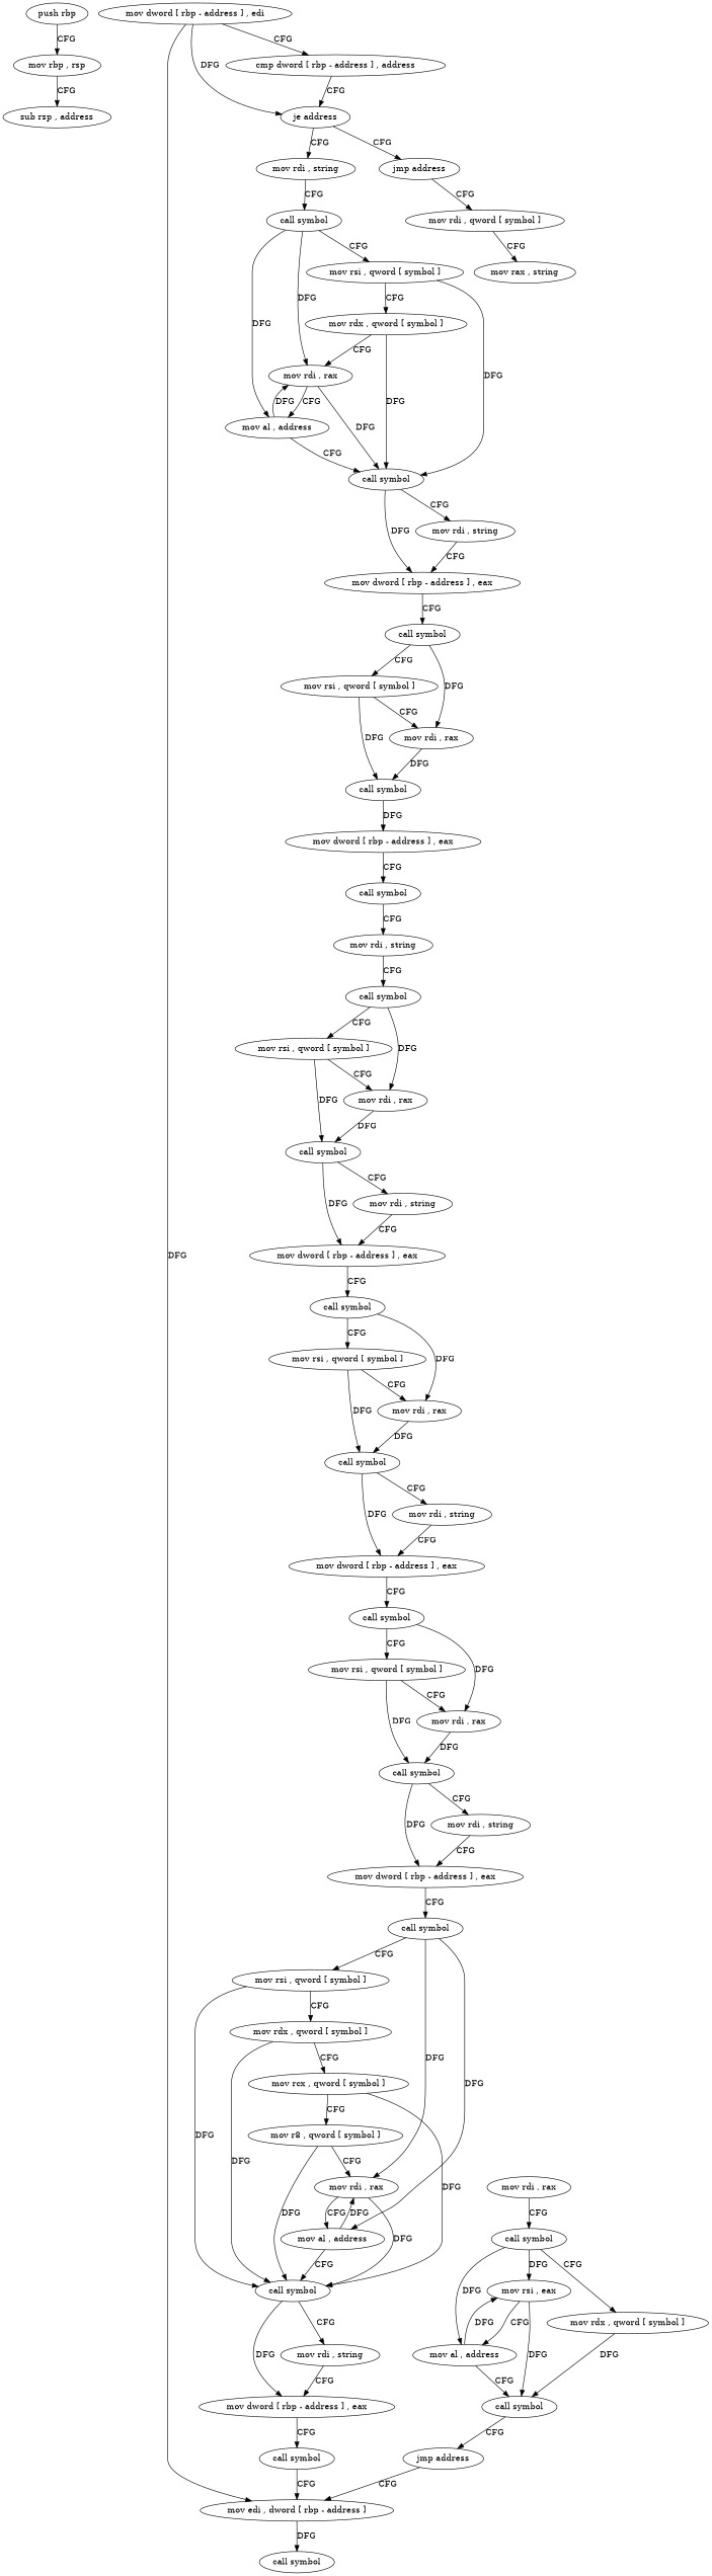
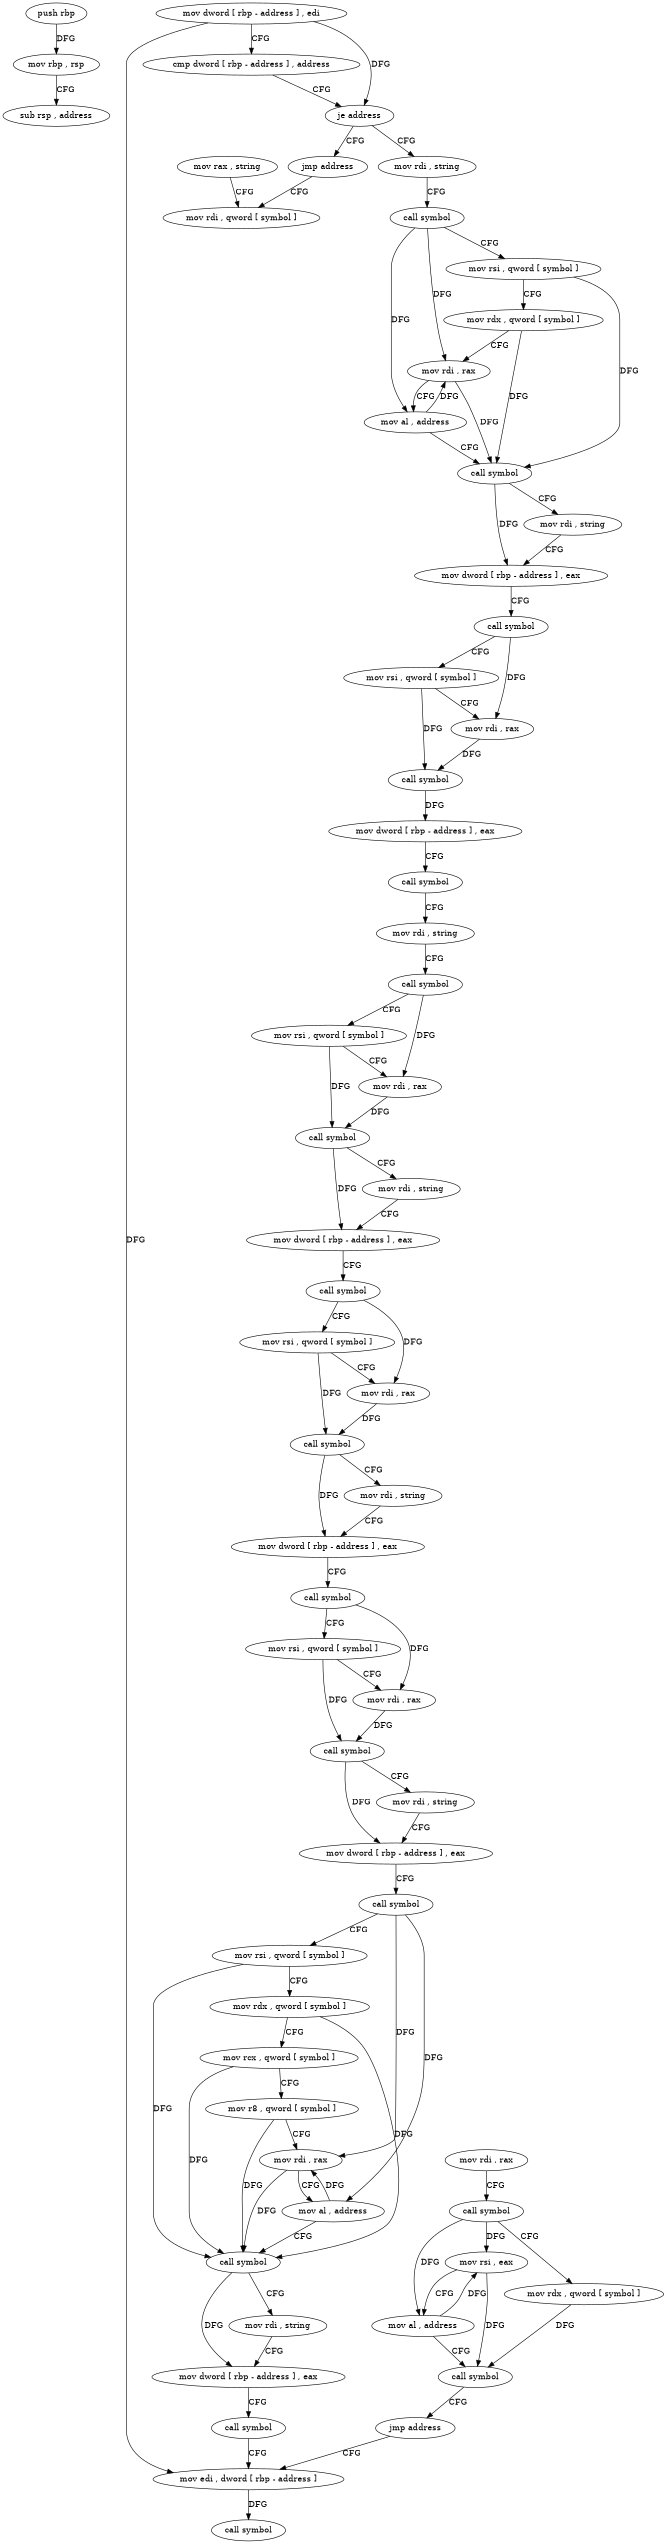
  digraph {
    n1 [label="push rbp"]
    n2 [label="mov rbp , rsp"]
    n3 [label="sub rsp , address"]
    n4 [label="mov dword [ rbp - address ] , edi"]
    n5 [label="cmp dword [ rbp - address ] , address"]
    n6 [label="je address"]
    n7 [label="mov edi , dword [ rbp - address ]"]
    n8 [label="mov rdi , string"]
    n9 [label="jmp address"]
    n10 [label="call symbol"]
    n11 [label="call symbol"]
    n12 [label="mov rdi , qword [ symbol ]"]
    n13 [label="mov rsi , qword [ symbol ]"]
    n14 [label="mov rdi , rax"]
    n15 [label="mov al , address"]
    n16 [label="mov rax , string"]
    n17 [label="mov rdx , qword [ symbol ]"]
    n18 [label="call symbol"]
    n19 [label="mov rdi , string"]
    n20 [label="mov dword [ rbp - address ] , eax"]
    n21 [label="call symbol"]
    n22 [label="mov rsi , qword [ symbol ]"]
    n23 [label="mov rdi , rax"]
    n24 [label="call symbol"]
    n25 [label="mov dword [ rbp - address ] , eax"]
    n26 [label="call symbol"]
    n27 [label="mov rdi , string"]
    n28 [label="call symbol"]
    n29 [label="mov rsi , qword [ symbol ]"]
    n30 [label="mov rdi , rax"]
    n31 [label="call symbol"]
    n32 [label="mov rdi , string"]
    n33 [label="mov dword [ rbp - address ] , eax"]
    n34 [label="call symbol"]
    n35 [label="mov rsi , qword [ symbol ]"]
    n36 [label="mov rdi , rax"]
    n37 [label="call symbol"]
    n38 [label="mov rdi , string"]
    n39 [label="mov dword [ rbp - address ] , eax"]
    n40 [label="call symbol"]
    n41 [label="mov rsi , qword [ symbol ]"]
    n42 [label="mov rdi , rax"]
    n43 [label="call symbol"]
    n44 [label="mov rdi , string"]
    n45 [label="mov dword [ rbp - address ] , eax"]
    n46 [label="call symbol"]
    n47 [label="mov rsi , qword [ symbol ]"]
    n48 [label="mov rdi , rax"]
    n49 [label="mov al , address"]
    n50 [label="mov rdx , qword [ symbol ]"]
    n51 [label="call symbol"]
    n52 [label="mov rcx , qword [ symbol ]"]
    n53 [label="mov rdi , string"]
    n54 [label="mov dword [ rbp - address ] , eax"]
    n55 [label="mov r8 , qword [ symbol ]"]
    n56 [label="call symbol"]
    n57 [label="mov rdi , rax"]
    n58 [label="call symbol"]
    n59 [label="mov rdx , qword [ symbol ]"]
    n60 [label="mov rsi , eax"]
    n61 [label="mov al , address"]
    n62 [label="call symbol"]
    n63 [label="jmp address"]
-   n1 -> n2 [label=CFG]
+   n1 -> n2 [label=DFG]
    n2 -> n3 [label=CFG]
    n4 -> n5 [label=CFG]
    n4 -> n6 [label=DFG]
    n4 -> n7 [label=DFG]
    n5 -> n6 [label=CFG]
    n6 -> n8 [label=CFG]
    n6 -> n9 [label=CFG]
    n7 -> n10 [label=DFG]
    n8 -> n11 [label=CFG]
    n9 -> n12 [label=CFG]
    n11 -> n13 [label=CFG]
    n11 -> n14 [label=DFG]
    n11 -> n15 [label=DFG]
-   n12 -> n16 [label=CFG]
+   n16 -> n12 [label=CFG]
    n13 -> n17 [label=CFG]
    n13 -> n18 [label=DFG]
    n14 -> n15 [label=CFG]
    n14 -> n18 [label=DFG]
    n15 -> n14 [label=DFG]
    n15 -> n18 [label=CFG]
    n17 -> n14 [label=CFG]
    n17 -> n18 [label=DFG]
    n18 -> n19 [label=CFG]
    n18 -> n20 [label=DFG]
    n19 -> n20 [label=CFG]
    n20 -> n21 [label=CFG]
    n21 -> n22 [label=CFG]
    n21 -> n23 [label=DFG]
    n22 -> n23 [label=CFG]
    n22 -> n24 [label=DFG]
    n23 -> n24 [label=DFG]
    n24 -> n25 [label=DFG]
    n25 -> n26 [label=CFG]
    n26 -> n27 [label=CFG]
    n27 -> n28 [label=CFG]
    n28 -> n29 [label=CFG]
    n28 -> n30 [label=DFG]
    n29 -> n30 [label=CFG]
    n29 -> n31 [label=DFG]
    n30 -> n31 [label=DFG]
    n31 -> n32 [label=CFG]
    n31 -> n33 [label=DFG]
    n32 -> n33 [label=CFG]
    n33 -> n34 [label=CFG]
    n34 -> n35 [label=CFG]
    n34 -> n36 [label=DFG]
    n35 -> n36 [label=CFG]
    n35 -> n37 [label=DFG]
    n36 -> n37 [label=DFG]
    n37 -> n38 [label=CFG]
    n37 -> n39 [label=DFG]
    n38 -> n39 [label=CFG]
    n39 -> n40 [label=CFG]
    n40 -> n41 [label=CFG]
    n40 -> n42 [label=DFG]
    n41 -> n42 [label=CFG]
    n41 -> n43 [label=DFG]
    n42 -> n43 [label=DFG]
    n43 -> n44 [label=CFG]
    n43 -> n45 [label=DFG]
    n44 -> n45 [label=CFG]
    n45 -> n46 [label=CFG]
    n46 -> n47 [label=CFG]
    n46 -> n48 [label=DFG]
    n46 -> n49 [label=DFG]
    n47 -> n50 [label=CFG]
    n47 -> n51 [label=DFG]
    n48 -> n49 [label=CFG]
    n48 -> n51 [label=DFG]
    n49 -> n48 [label=DFG]
    n49 -> n51 [label=CFG]
    n50 -> n51 [label=DFG]
    n50 -> n52 [label=CFG]
    n51 -> n53 [label=CFG]
    n51 -> n54 [label=DFG]
    n52 -> n51 [label=DFG]
    n52 -> n55 [label=CFG]
    n53 -> n54 [label=CFG]
    n54 -> n56 [label=CFG]
    n55 -> n48 [label=CFG]
    n55 -> n51 [label=DFG]
    n56 -> n7 [label=CFG]
    n57 -> n58 [label=CFG]
    n58 -> n59 [label=CFG]
    n58 -> n60 [label=DFG]
    n58 -> n61 [label=DFG]
    n59 -> n62 [label=DFG]
    n60 -> n61 [label=CFG]
    n60 -> n62 [label=DFG]
    n61 -> n60 [label=DFG]
    n61 -> n62 [label=CFG]
    n62 -> n63 [label=CFG]
    n63 -> n7 [label=CFG]
  }
